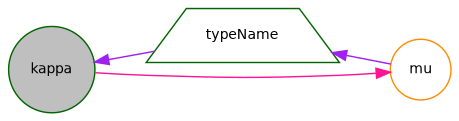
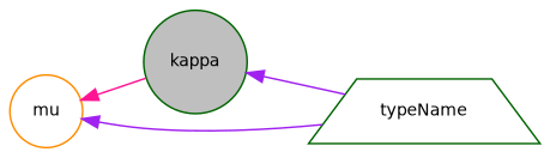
  digraph {
    rankdir=LR
    node [color=darkgreen fontname=Helvetica fontsize=10 shape=circle]
    edge [color=purple dir=back fontname=Helvetica fontsize=10 labelfontname=Helvetica labelfontsize=10 style=solid]
    n1 [fillcolor=grey75 fontcolor=black height=0.2 label=kappa style=filled width=0.4]
    n2 [height=0.2 label=typeName shape=trapezium width=0.4]
    n3 [color=darkorange height=0.2 label=mu width=0.4]
    n1 -> n2
    n3 -> n1 [color=deeppink]
-   n2 -> n3
+   n3 -> n2
  }
